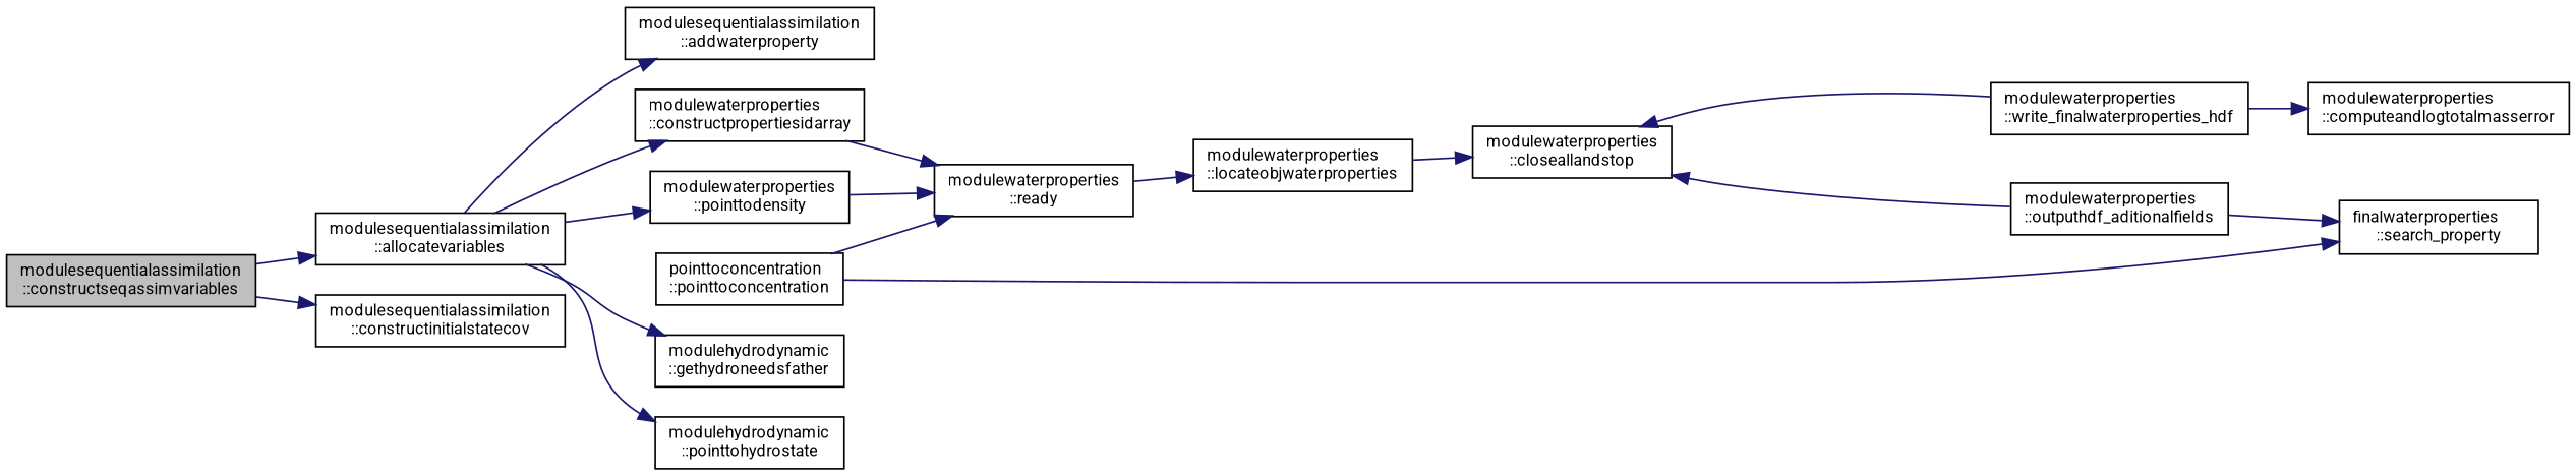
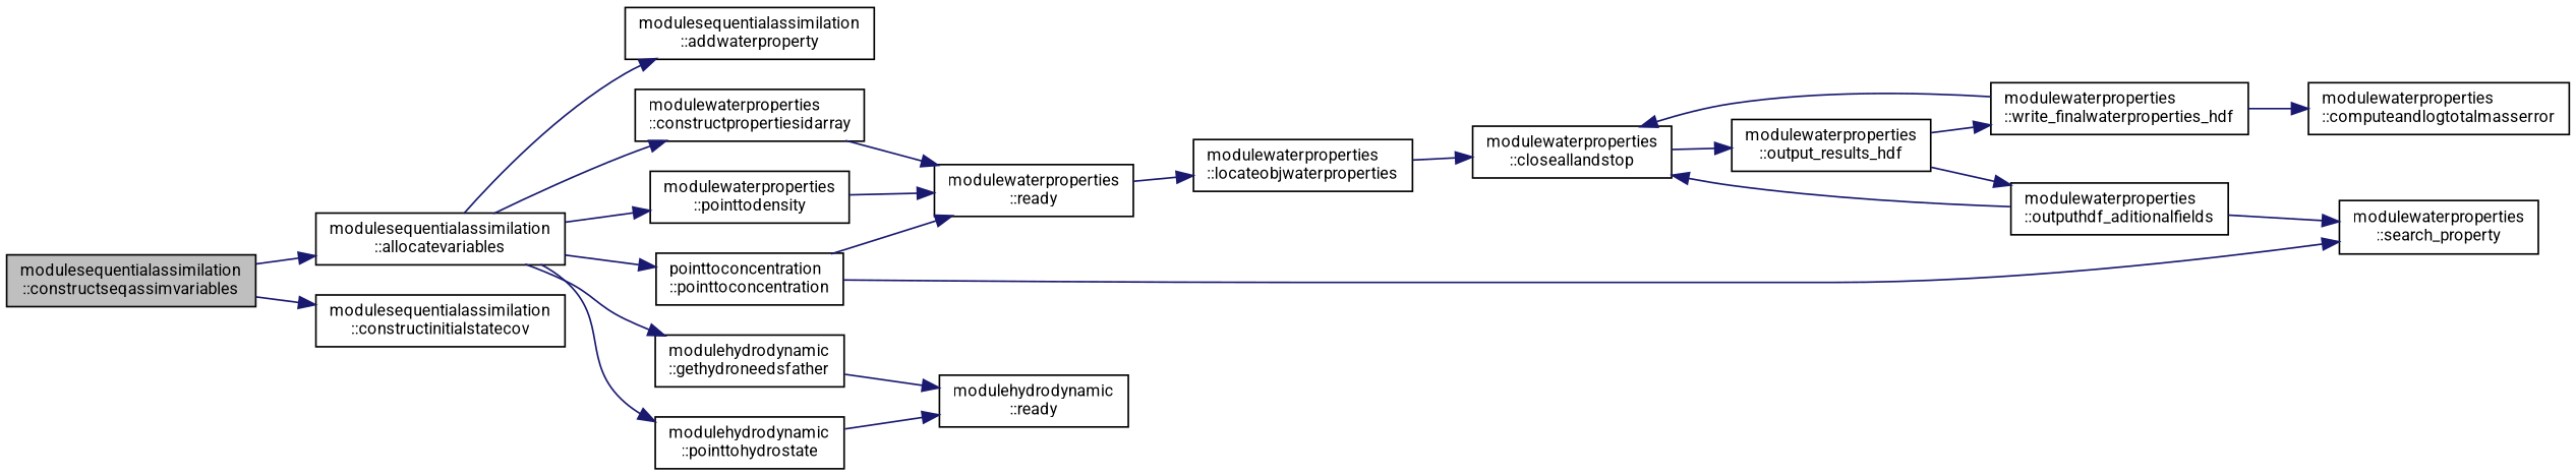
  digraph {
    fontname=Roboto
    rankdir=LR
    node [color=black fillcolor=white fontname=Roboto fontsize=10 shape=record style=filled]
    edge [color=midnightblue fontname=Roboto fontsize=10 labelfontname=Helvetica labelfontsize=10 style=solid]
    n1 [fillcolor=grey75 fontcolor=black height=0.2 label="modulesequentialassimilation\l::constructseqassimvariables" width=0.4]
    n2 [height=0.2 label="modulesequentialassimilation\l::allocatevariables" width=0.4]
    n3 [height=0.2 label="modulesequentialassimilation\l::constructinitialstatecov" width=0.4]
    n4 [height=0.2 label="modulesequentialassimilation\l::addwaterproperty" width=0.4]
    n5 [height=0.2 label="modulewaterproperties\l::constructpropertiesidarray" width=0.4]
    n6 [height=0.2 label="modulehydrodynamic\l::gethydroneedsfather" width=0.4]
    n7 [height=0.2 label="pointtoconcentration\l::pointtoconcentration" width=0.4]
    n8 [height=0.2 label="modulewaterproperties\l::pointtodensity" width=0.4]
    n9 [height=0.2 label="modulehydrodynamic\l::pointtohydrostate" width=0.4]
    n10 [height=0.2 label="modulewaterproperties\l::ready" width=0.4]
-   n12 [height=0.2 label="finalwaterproperties\l::search_property" width=0.4]
+   n11 [height=0.2 label="modulehydrodynamic\l::ready" width=0.4]
+   n12 [height=0.2 label="modulewaterproperties\l::search_property" width=0.4]
    n13 [height=0.2 label="modulewaterproperties\l::locateobjwaterproperties" width=0.4]
    n14 [height=0.2 label="modulewaterproperties\l::closeallandstop" width=0.4]
+   n15 [height=0.2 label="modulewaterproperties\l::output_results_hdf" width=0.4]
    n16 [height=0.2 label="modulewaterproperties\l::outputhdf_aditionalfields" width=0.4]
    n17 [height=0.2 label="modulewaterproperties\l::write_finalwaterproperties_hdf" width=0.4]
    n18 [height=0.2 label="modulewaterproperties\l::computeandlogtotalmasserror" width=0.4]
    n1 -> n2
    n1 -> n3
    n2 -> n4
    n2 -> n5
    n2 -> n6
+   n2 -> n7
    n2 -> n8
    n2 -> n9
    n5 -> n10
+   n6 -> n11
    n7 -> n10
    n7 -> n12
    n8 -> n10
+   n9 -> n11
    n10 -> n13
    n13 -> n14
+   n14 -> n15
+   n15 -> n16
+   n15 -> n17
    n16 -> n12
    n16 -> n14
    n17 -> n14
    n17 -> n18
  }
